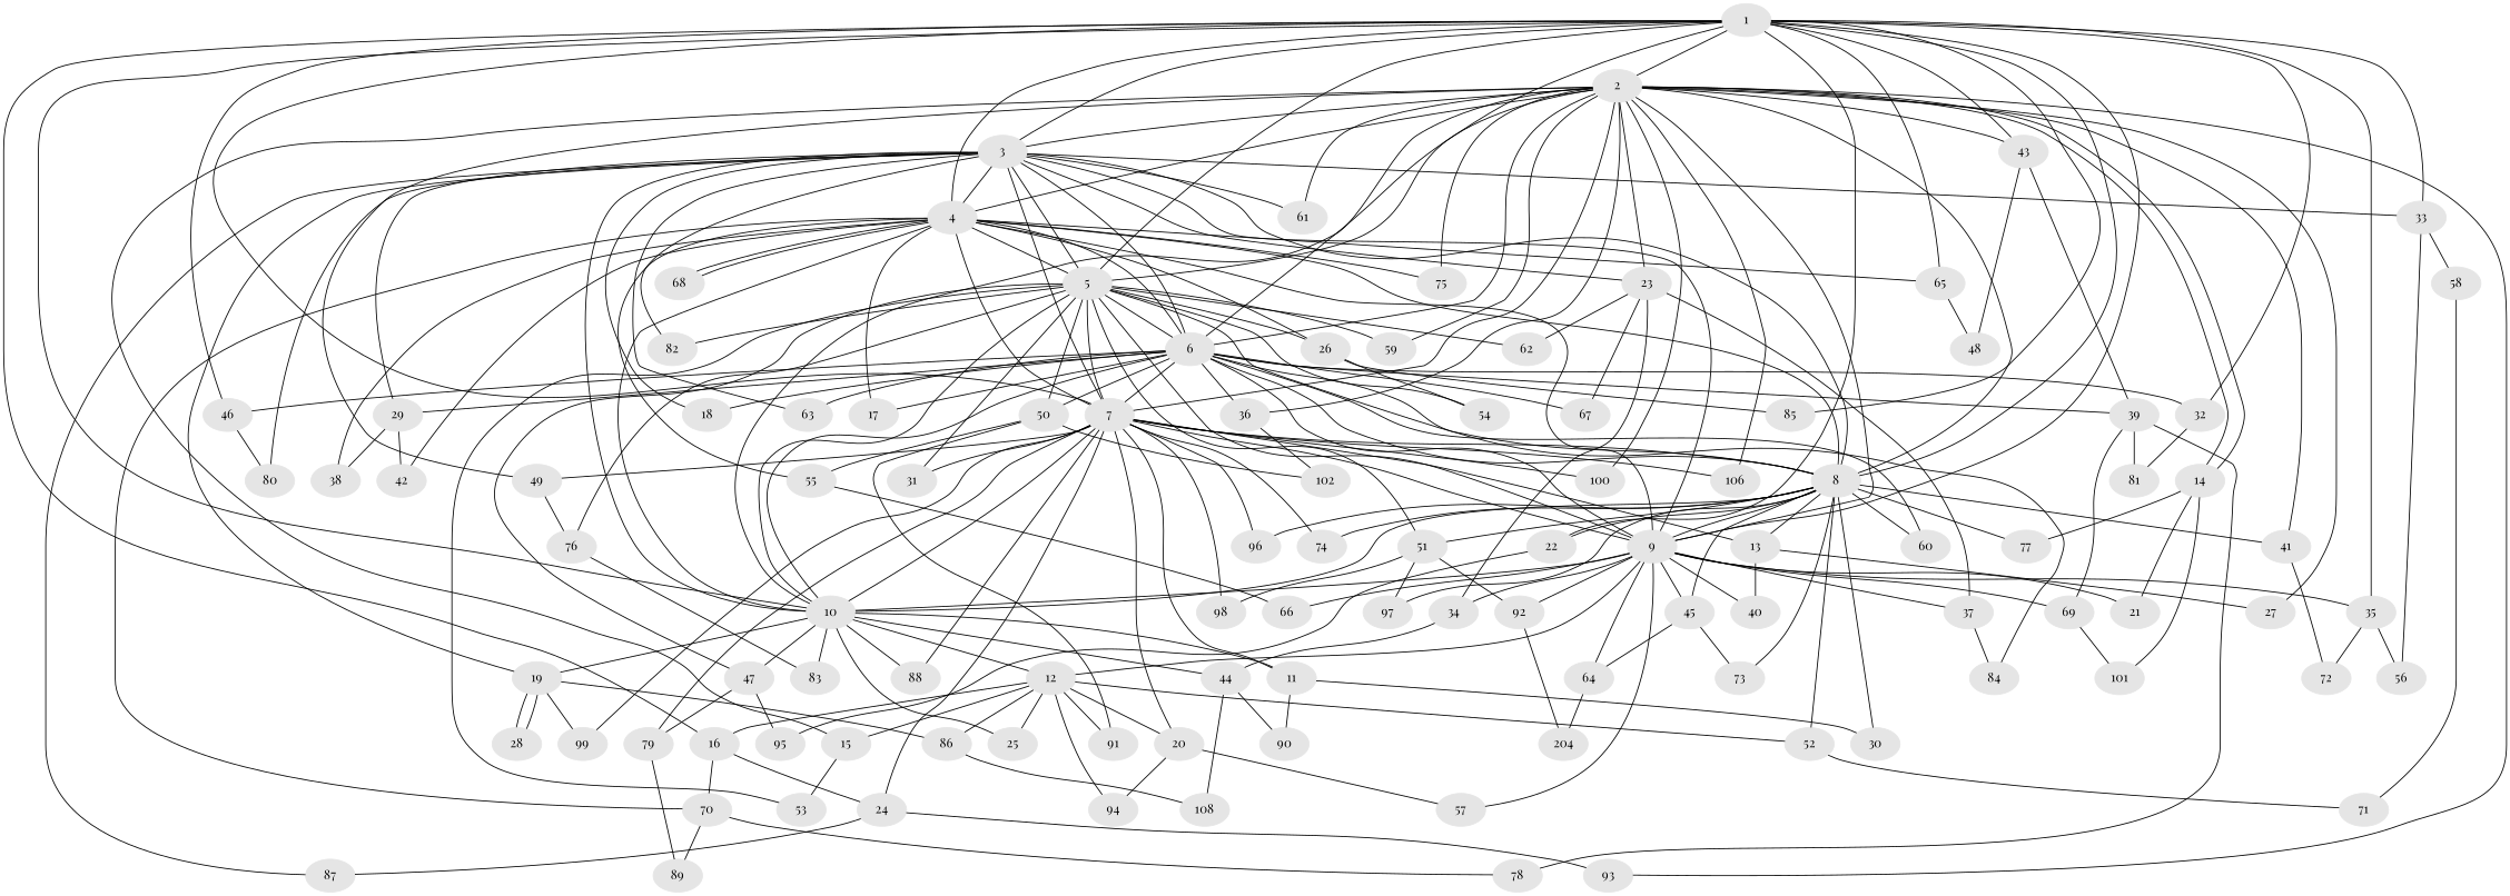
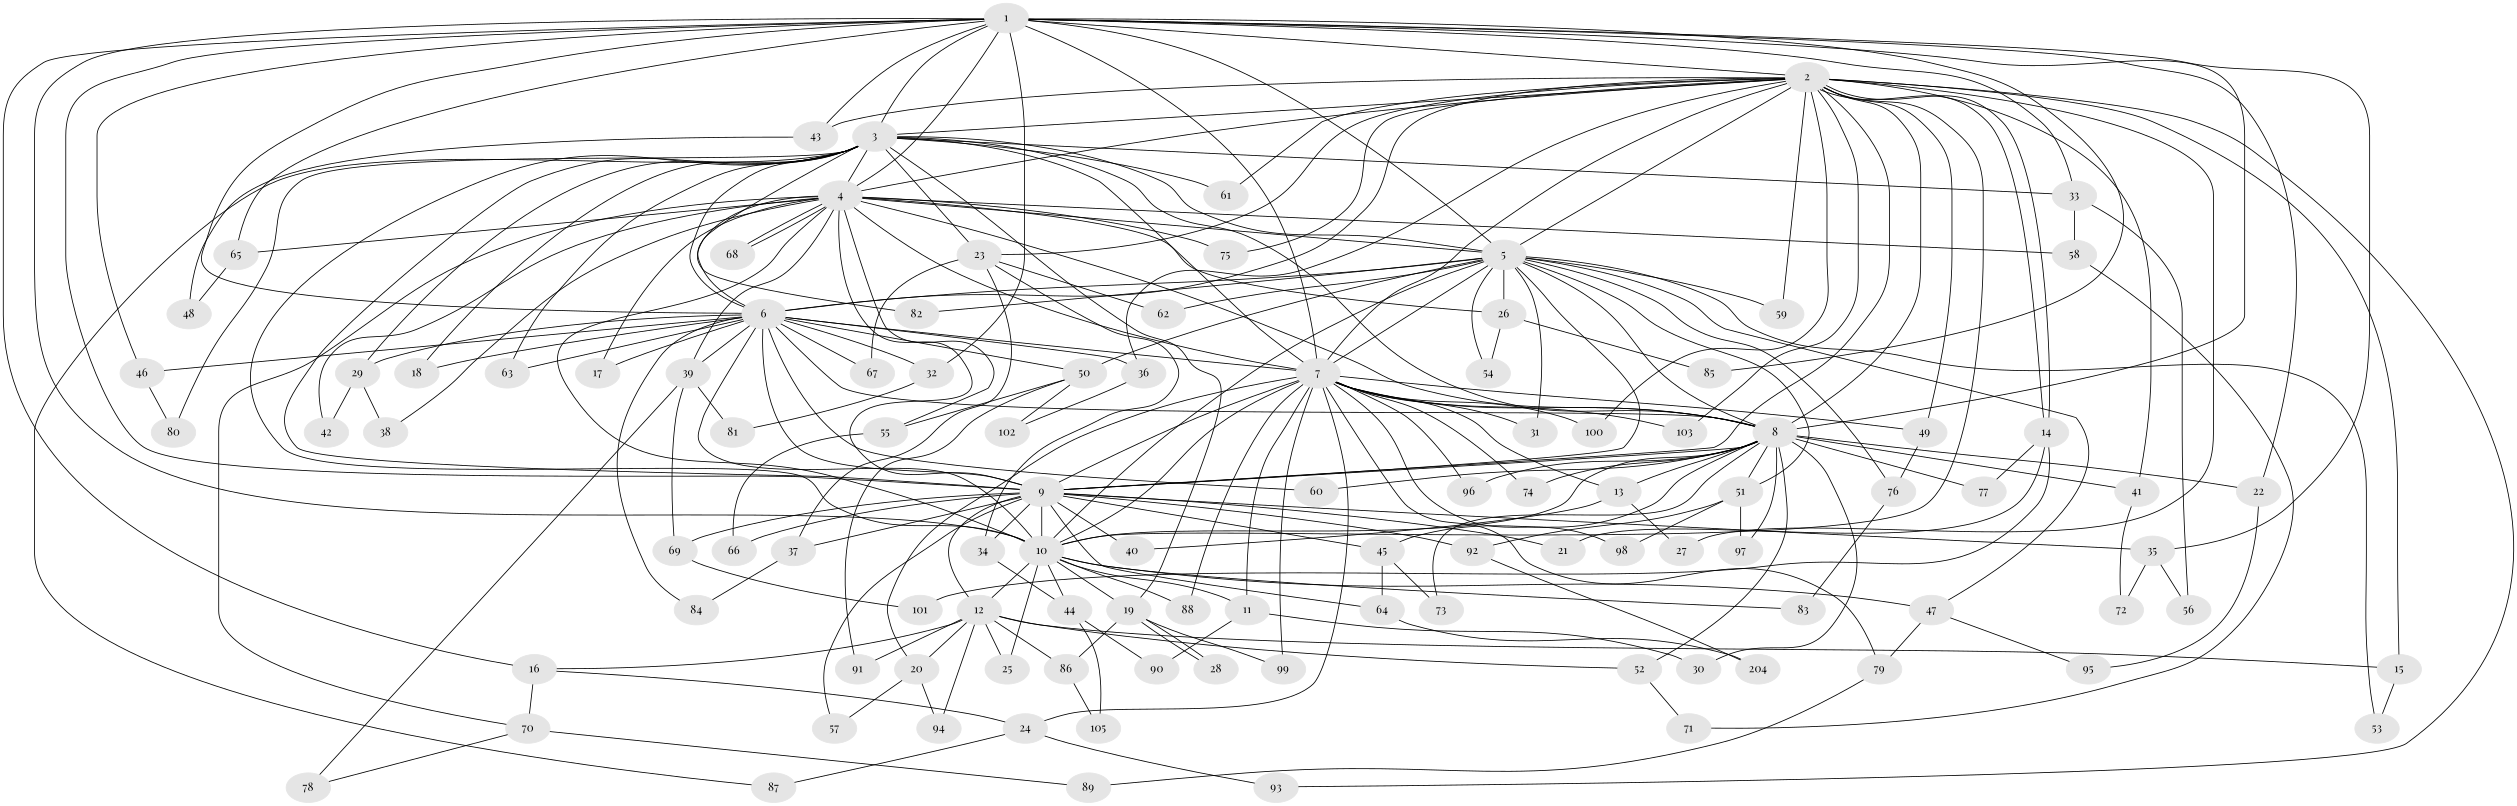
  graph {
    fontname="Playfair Display"
    node [color=gray90 fontname="Playfair Display" style=filled]
    edge [fontname="Playfair Display"]
    1
    2
    3
    4
    5
    6
    7
    8
    9
    10
    16
    22
    32
    33
    35
    43
    46
    65
    85
    14
    15
    23
    27
    36
    41
    49
    59
    61
    75
    93
    100
-   103 [label=106]
+   103
    18
    19
    29
    63
    80
    82
    87
    17
    26
    38
    39
    42
    55
    58
    68
    70
    31
    47
    50
    51
    53
    54
    62
    76
    60
    67
    84
    11
    13
    20
    24
    74
    79
    88
    96
    98
    99
    30
    45
    52
    73
    77
    97
    12
    21
    34
    37
    40
    57
    64
    66
    69
    92
    25
    44
    83
    95
    81
    56
    72
    48
    101
    102
    86
    28
    78
    71
    89
    91
    90
    94
    n104 [label=204]
-   105 [label=108]
+   105
    1 -- 2
    1 -- 3
    1 -- 4
    1 -- 5
    1 -- 6
    1 -- 7
    1 -- 8
    1 -- 9
    1 -- 10
    1 -- 16
    1 -- 22
    1 -- 32
    1 -- 33
    1 -- 35
    1 -- 43
    1 -- 46
    1 -- 65
    1 -- 85
    2 -- 3
    2 -- 4
    2 -- 5
    2 -- 6
    2 -- 7
    2 -- 8
    2 -- 9
    2 -- 10
    2 -- 43
    2 -- 14
    2 -- 14
    2 -- 15
    2 -- 23
    2 -- 27
    2 -- 36
    2 -- 41
    2 -- 49
    2 -- 59
    2 -- 61
    2 -- 75
    2 -- 93
    2 -- 100
    2 -- 103
    3 -- 4
    3 -- 5
    3 -- 6
    3 -- 7
    3 -- 8
    3 -- 9
    3 -- 10
    3 -- 33
    3 -- 23
    3 -- 61
    3 -- 18
    3 -- 19
    3 -- 29
    3 -- 63
    3 -- 80
    3 -- 82
    3 -- 87
    4 -- 5
    4 -- 6
    4 -- 7
    4 -- 8
    4 -- 9
    4 -- 10
    4 -- 65
    4 -- 75
    4 -- 17
    4 -- 26
    4 -- 38
-   43 -- 39
+   4 -- 39
    4 -- 42
    4 -- 55
+   4 -- 58
    4 -- 68
    4 -- 68
    4 -- 70
    5 -- 6
    5 -- 7
    5 -- 8
    5 -- 9
    5 -- 10
    5 -- 59
    5 -- 82
    5 -- 26
    5 -- 31
    5 -- 47
    5 -- 50
    5 -- 51
    5 -- 53
    5 -- 54
    5 -- 62
    5 -- 76
    6 -- 7
    6 -- 8
    6 -- 9
    6 -- 10
    6 -- 32
    6 -- 46
    6 -- 36
    6 -- 18
    6 -- 29
    6 -- 63
    6 -- 17
    6 -- 39
    6 -- 50
    6 -- 60
    6 -- 67
    6 -- 84
    7 -- 8
    7 -- 9
    7 -- 10
    7 -- 49
    7 -- 100
    7 -- 103
    7 -- 31
    7 -- 11
    7 -- 13
    7 -- 20
    7 -- 24
    7 -- 74
    7 -- 79
    7 -- 88
    7 -- 96
    7 -- 98
    7 -- 99
    8 -- 9
    8 -- 10
    8 -- 22
    8 -- 41
    8 -- 51
    8 -- 60
    8 -- 13
    8 -- 74
    8 -- 96
    8 -- 30
    8 -- 45
    8 -- 52
    8 -- 73
    8 -- 77
    8 -- 97
    9 -- 10
    9 -- 35
    9 -- 45
    9 -- 12
    9 -- 21
    9 -- 34
    9 -- 37
    9 -- 40
    9 -- 57
    9 -- 64
    9 -- 66
    9 -- 69
    9 -- 92
    10 -- 19
    10 -- 47
    10 -- 11
    10 -- 88
    10 -- 12
    10 -- 25
    10 -- 44
    10 -- 83
    16 -- 70
    16 -- 24
    22 -- 95
    32 -- 81
    33 -- 58
    33 -- 56
    35 -- 56
    35 -- 72
    43 -- 48
    46 -- 80
    65 -- 48
    14 -- 77
    14 -- 21
    14 -- 101
    15 -- 53
    23 -- 62
    23 -- 67
    23 -- 34
    23 -- 37
    36 -- 102
    41 -- 72
    49 -- 76
    19 -- 99
    19 -- 86
    19 -- 28
    19 -- 28
    29 -- 38
    29 -- 42
    26 -- 85
    26 -- 54
    39 -- 69
    39 -- 81
    39 -- 78
    55 -- 66
    58 -- 71
    70 -- 78
    70 -- 89
    47 -- 79
    47 -- 95
    50 -- 55
    50 -- 102
    50 -- 91
    51 -- 98
    51 -- 97
    51 -- 92
    76 -- 83
    11 -- 30
    11 -- 90
    13 -- 27
    13 -- 40
    20 -- 57
    20 -- 94
    24 -- 93
    24 -- 87
    79 -- 89
    45 -- 73
    45 -- 64
    52 -- 71
    12 -- 16
    12 -- 15
    12 -- 20
    12 -- 52
    12 -- 25
    12 -- 86
    12 -- 91
    12 -- 94
    34 -- 44
    37 -- 84
    64 -- n104
    69 -- 101
    92 -- n104
    44 -- 90
    44 -- 105
    86 -- 105
  }
